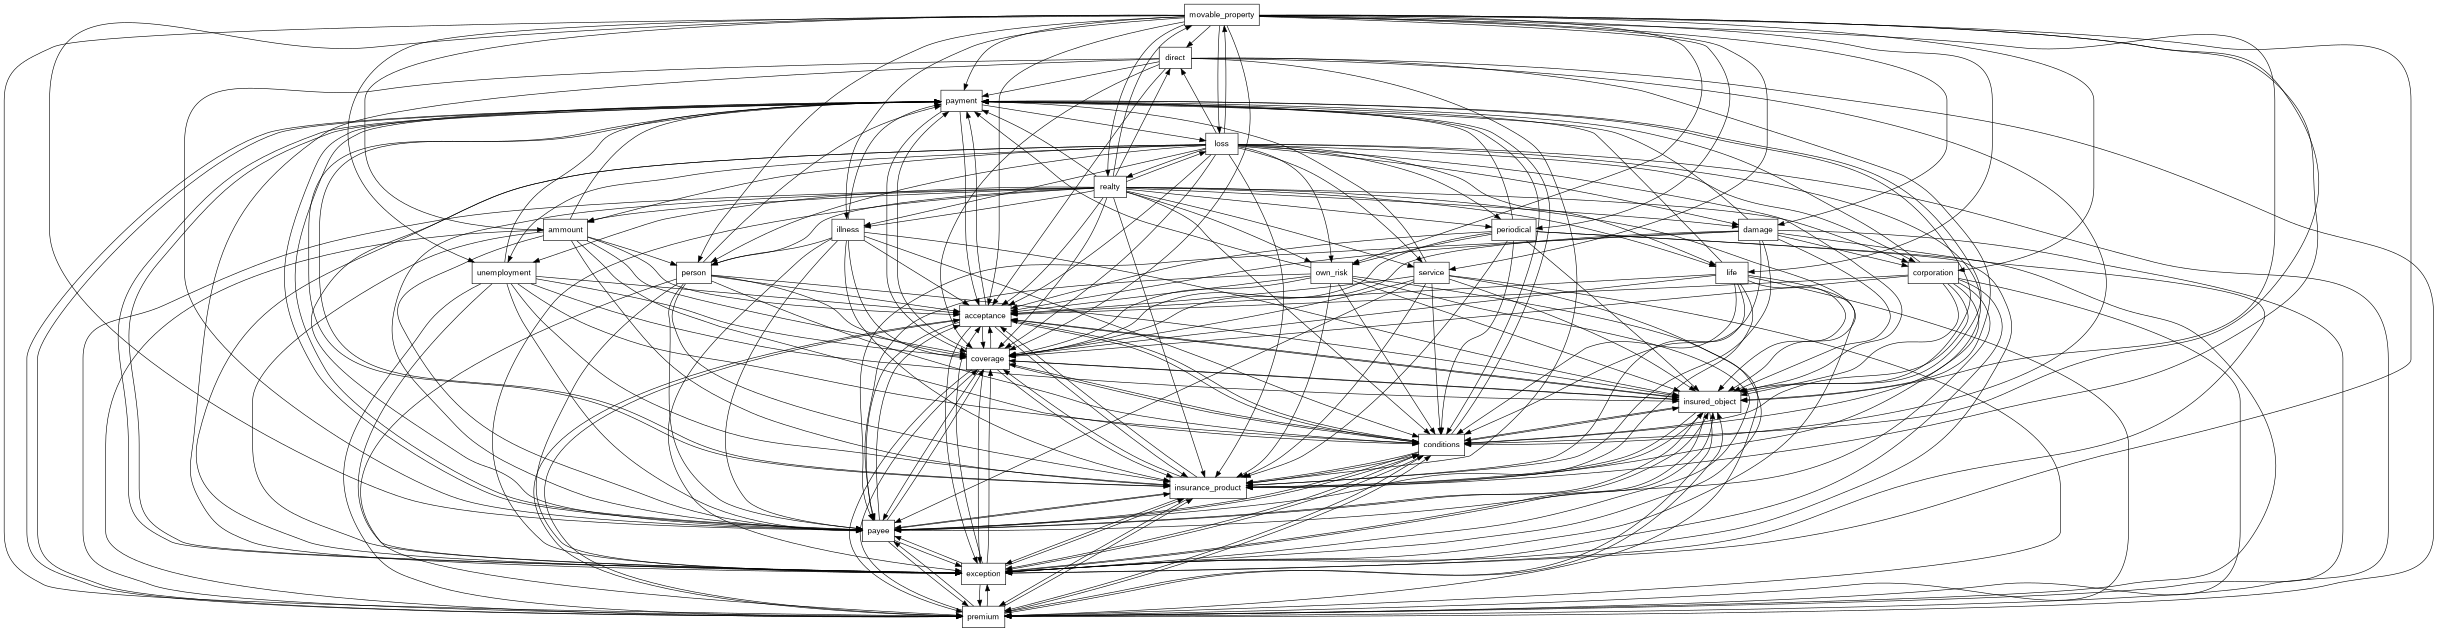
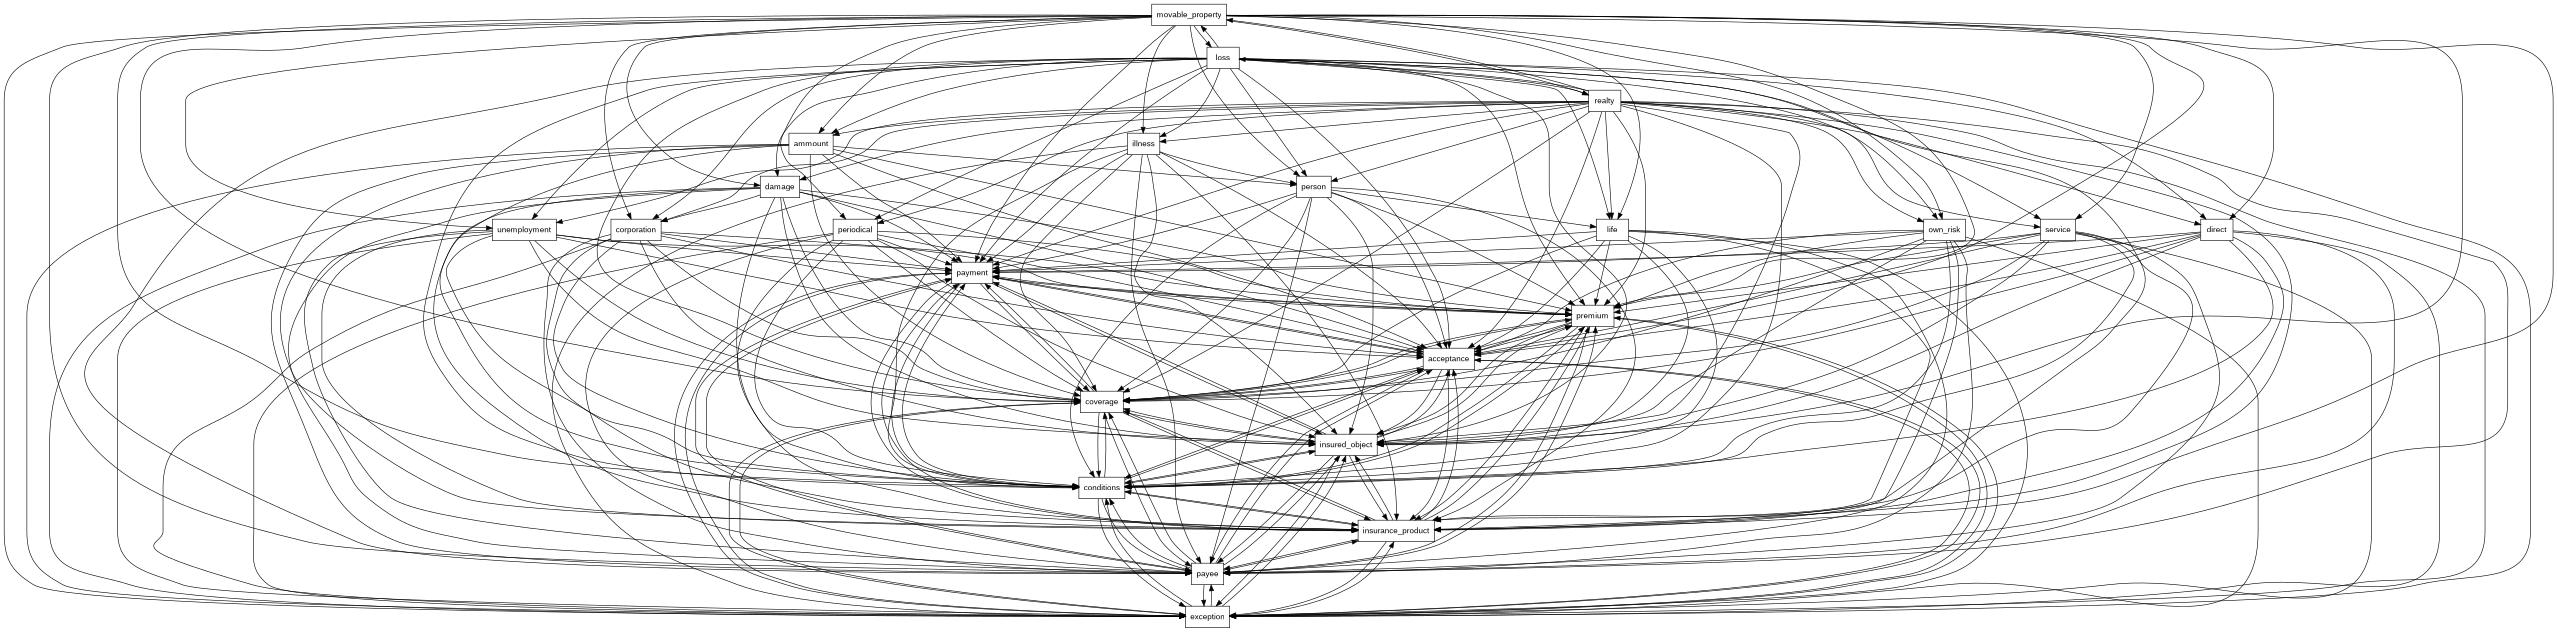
  digraph {
    fontname="Liberation Sans"
    rankdir=TB
    node [fontname="Liberation Sans" shape=box]
    edge [arrowhead=normal fontname="Liberation Sans"]
    n1 [label=movable_property]
    n2 [label=direct]
    n3 [label=person]
    n4 [label=unemployment]
    n5 [label=loss]
    n6 [label=payment]
    n7 [label=premium]
    n8 [label=exception]
    n9 [label=damage]
    n10 [label=payee]
    n11 [label=corporation]
    n12 [label=insurance_product]
    n13 [label=conditions]
    n14 [label=insured_object]
    n15 [label=life]
    n16 [label=coverage]
    n17 [label=illness]
    n18 [label=realty]
    n19 [label=ammount]
    n20 [label=service]
    n21 [label=own_risk]
    n22 [label=acceptance]
    n23 [label=periodical]
    n1 -> n2
    n1 -> n3
    n1 -> n4
    n1 -> n5
    n1 -> n6
    n1 -> n7
    n1 -> n8
    n1 -> n9
    n1 -> n10
    n1 -> n11
    n1 -> n12
    n1 -> n13
    n1 -> n14
    n1 -> n15
    n1 -> n16
    n1 -> n17
    n1 -> n18
    n1 -> n19
    n1 -> n20
    n1 -> n21
    n1 -> n22
    n1 -> n23
    n2 -> n6
    n2 -> n7
    n2 -> n8
    n2 -> n10
    n2 -> n12
    n2 -> n13
    n2 -> n14
    n2 -> n16
    n2 -> n22
    n3 -> n6
    n3 -> n7
-   n3 -> n8
+   n3 -> n15
    n3 -> n10
    n3 -> n12
    n3 -> n13
    n3 -> n14
    n3 -> n16
    n3 -> n22
    n4 -> n6
    n4 -> n7
    n4 -> n8
    n4 -> n10
    n4 -> n12
    n4 -> n13
    n4 -> n14
    n4 -> n16
    n4 -> n22
    n5 -> n1
    n5 -> n2
    n5 -> n3
    n5 -> n4
-   n6 -> n5
+   n5 -> n6
    n5 -> n7
    n5 -> n8
    n5 -> n9
    n5 -> n10
    n5 -> n11
    n5 -> n12
    n5 -> n13
    n5 -> n14
    n5 -> n15
    n5 -> n16
    n5 -> n17
    n5 -> n18
    n5 -> n19
    n5 -> n20
    n5 -> n21
    n5 -> n22
    n5 -> n23
    n6 -> n7
    n6 -> n8
    n6 -> n10
    n6 -> n12
    n6 -> n13
    n6 -> n14
    n6 -> n16
    n6 -> n22
    n7 -> n6
    n7 -> n8
    n7 -> n10
    n7 -> n12
    n7 -> n13
    n7 -> n14
    n7 -> n16
    n7 -> n22
    n8 -> n6
    n8 -> n7
    n8 -> n10
    n8 -> n12
    n8 -> n13
    n8 -> n14
    n8 -> n16
    n8 -> n22
    n9 -> n6
    n9 -> n7
    n9 -> n8
    n9 -> n10
    n9 -> n11
    n9 -> n12
    n9 -> n13
    n9 -> n14
    n9 -> n16
    n9 -> n22
    n10 -> n6
    n10 -> n7
    n10 -> n8
    n10 -> n12
    n10 -> n13
    n10 -> n14
    n10 -> n16
    n10 -> n22
    n11 -> n6
    n11 -> n7
    n11 -> n8
    n11 -> n10
    n11 -> n12
    n11 -> n13
    n11 -> n14
    n11 -> n16
    n11 -> n22
    n12 -> n6
    n12 -> n7
    n12 -> n8
    n12 -> n10
    n12 -> n13
    n12 -> n14
    n12 -> n16
    n12 -> n22
    n13 -> n6
    n13 -> n7
    n13 -> n8
    n13 -> n10
    n13 -> n12
    n13 -> n14
    n13 -> n16
    n13 -> n22
    n14 -> n6
    n14 -> n7
    n14 -> n8
    n14 -> n10
    n14 -> n12
    n14 -> n13
    n14 -> n16
    n14 -> n22
    n15 -> n6
    n15 -> n7
    n15 -> n8
    n15 -> n10
    n15 -> n12
    n15 -> n13
    n15 -> n14
    n15 -> n16
    n15 -> n22
    n16 -> n6
    n16 -> n7
    n16 -> n8
    n16 -> n10
    n16 -> n12
    n16 -> n13
    n16 -> n14
    n16 -> n22
    n17 -> n3
    n17 -> n6
    n17 -> n8
    n17 -> n10
    n17 -> n12
    n17 -> n13
    n17 -> n14
    n17 -> n16
    n17 -> n22
    n18 -> n1
    n18 -> n2
    n18 -> n3
    n18 -> n4
    n18 -> n5
    n18 -> n6
    n18 -> n7
    n18 -> n8
    n18 -> n9
    n18 -> n10
    n18 -> n11
    n18 -> n12
    n18 -> n13
    n18 -> n14
    n18 -> n15
    n18 -> n16
    n18 -> n17
    n18 -> n19
    n18 -> n20
    n18 -> n21
    n18 -> n22
    n18 -> n23
    n19 -> n3
    n19 -> n6
    n19 -> n7
    n19 -> n8
    n19 -> n10
    n19 -> n12
    n19 -> n13
    n19 -> n16
    n19 -> n22
    n20 -> n6
    n20 -> n7
    n20 -> n8
    n20 -> n10
    n20 -> n12
    n20 -> n13
    n20 -> n14
    n20 -> n16
    n20 -> n22
    n21 -> n6
    n21 -> n7
    n21 -> n8
    n21 -> n10
    n21 -> n12
    n21 -> n13
    n21 -> n14
    n21 -> n16
    n21 -> n22
    n22 -> n6
    n22 -> n7
    n22 -> n8
    n22 -> n10
    n22 -> n12
    n22 -> n13
    n22 -> n14
    n22 -> n16
    n23 -> n6
    n23 -> n7
    n23 -> n8
-   n23 -> n21
+   n23 -> n10
    n23 -> n12
    n23 -> n13
    n23 -> n14
    n23 -> n16
    n23 -> n22
  }
